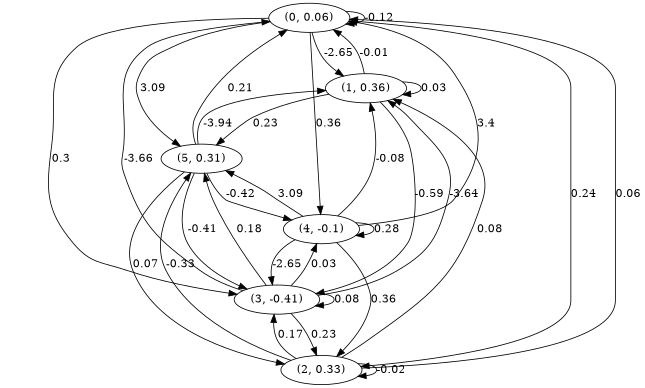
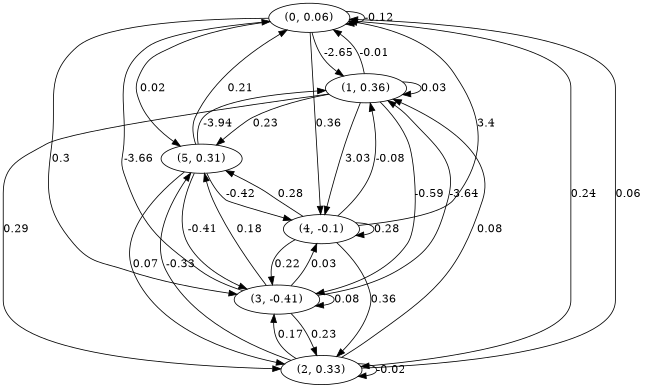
  digraph {
    n1 [label="(0, 0.06)"]
    n2 [label="(1, 0.36)"]
    n3 [label="(2, 0.33)"]
    n4 [label="(3, -0.41)"]
    n5 [label="(4, -0.1)"]
    n6 [label="(5, 0.31)"]
    n1 -> n1 [label=-0.12]
    n1 -> n2 [label=-2.65]
    n1 -> n3 [label=0.24]
    n1 -> n4 [label=0.3]
    n1 -> n5 [label=0.36]
-   n1 -> n6 [label=3.09]
+   n1 -> n6 [label=0.02]
    n2 -> n1 [label=-0.01]
    n2 -> n2 [label=0.03]
+   n2 -> n3 [label=0.29]
    n2 -> n4 [label=-0.59]
+   n2 -> n5 [label=3.03]
    n2 -> n6 [label=0.23]
    n3 -> n1 [label=0.06]
    n3 -> n2 [label=0.08]
    n3 -> n3 [label=-0.02]
    n3 -> n4 [label=0.17]
    n3 -> n6 [label=-0.33]
    n4 -> n1 [label=-3.66]
    n4 -> n2 [label=-3.64]
    n4 -> n3 [label=0.23]
    n4 -> n4 [label=0.08]
    n4 -> n5 [label=0.03]
    n4 -> n6 [label=0.18]
    n5 -> n1 [label=3.4]
    n5 -> n2 [label=-0.08]
    n5 -> n3 [label=0.36]
-   n5 -> n4 [label=-2.65]
+   n5 -> n4 [label=0.22]
    n5 -> n5 [label=0.28]
-   n5 -> n6 [label=3.09]
+   n5 -> n6 [label=0.28]
    n6 -> n1 [label=0.21]
    n6 -> n2 [label=-3.94]
    n6 -> n3 [label=0.07]
    n6 -> n4 [label=-0.41]
    n6 -> n5 [label=-0.42]
  }
